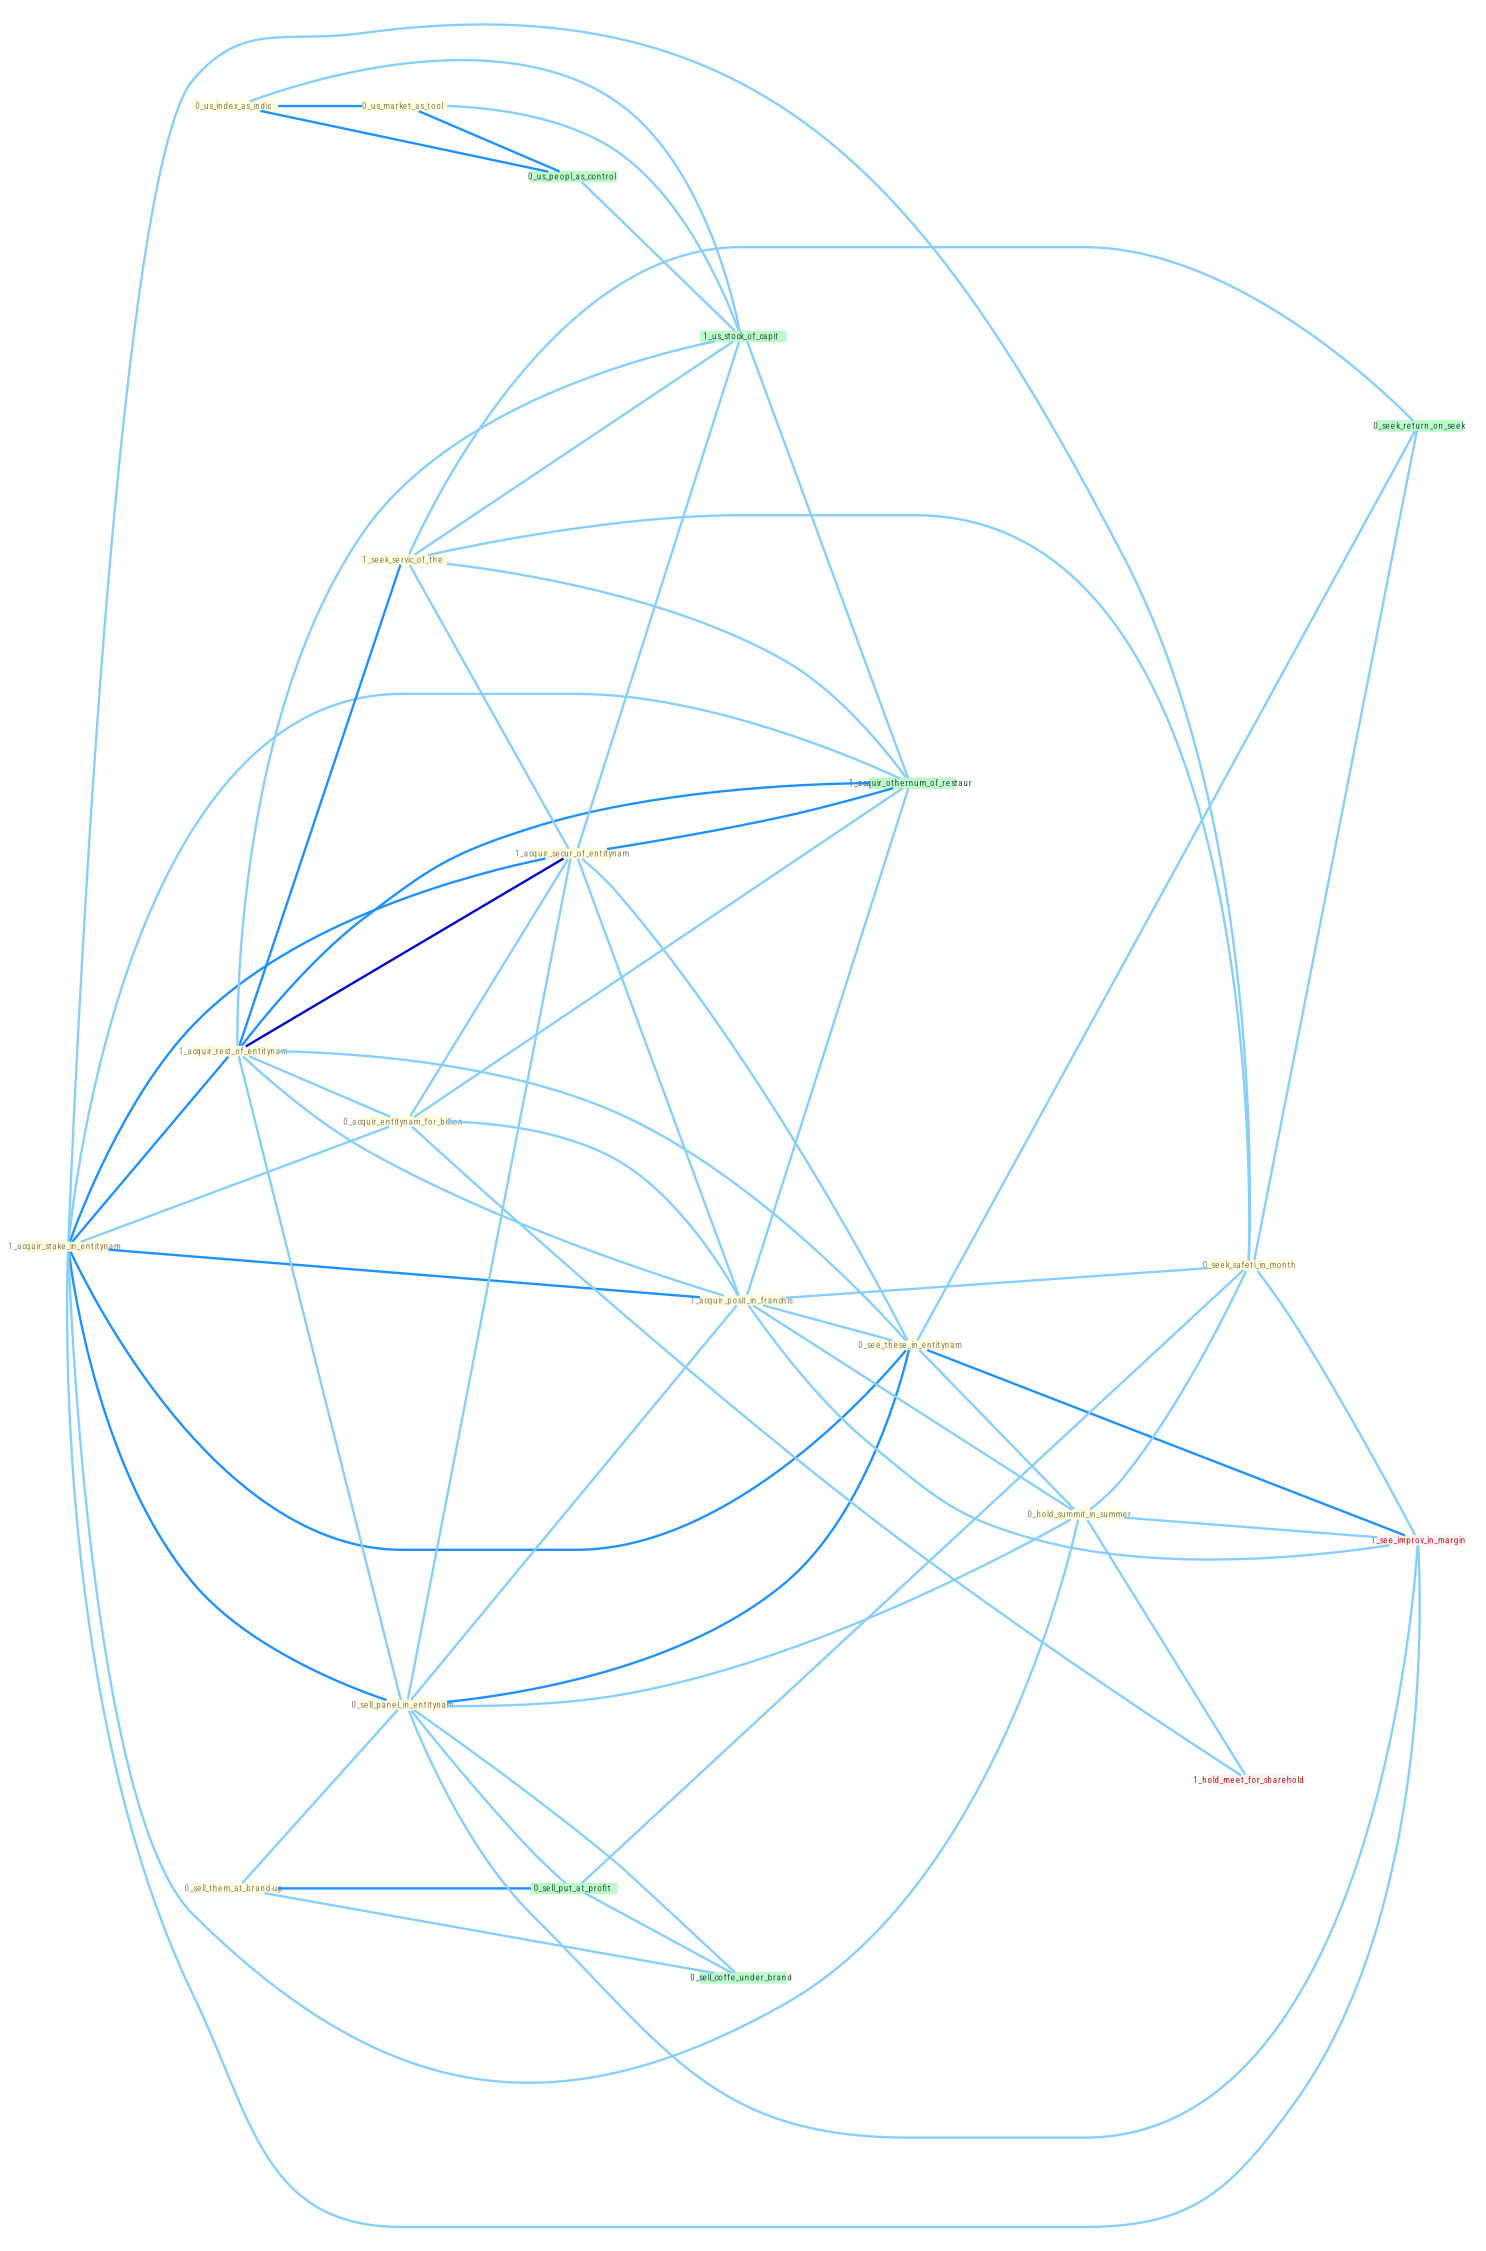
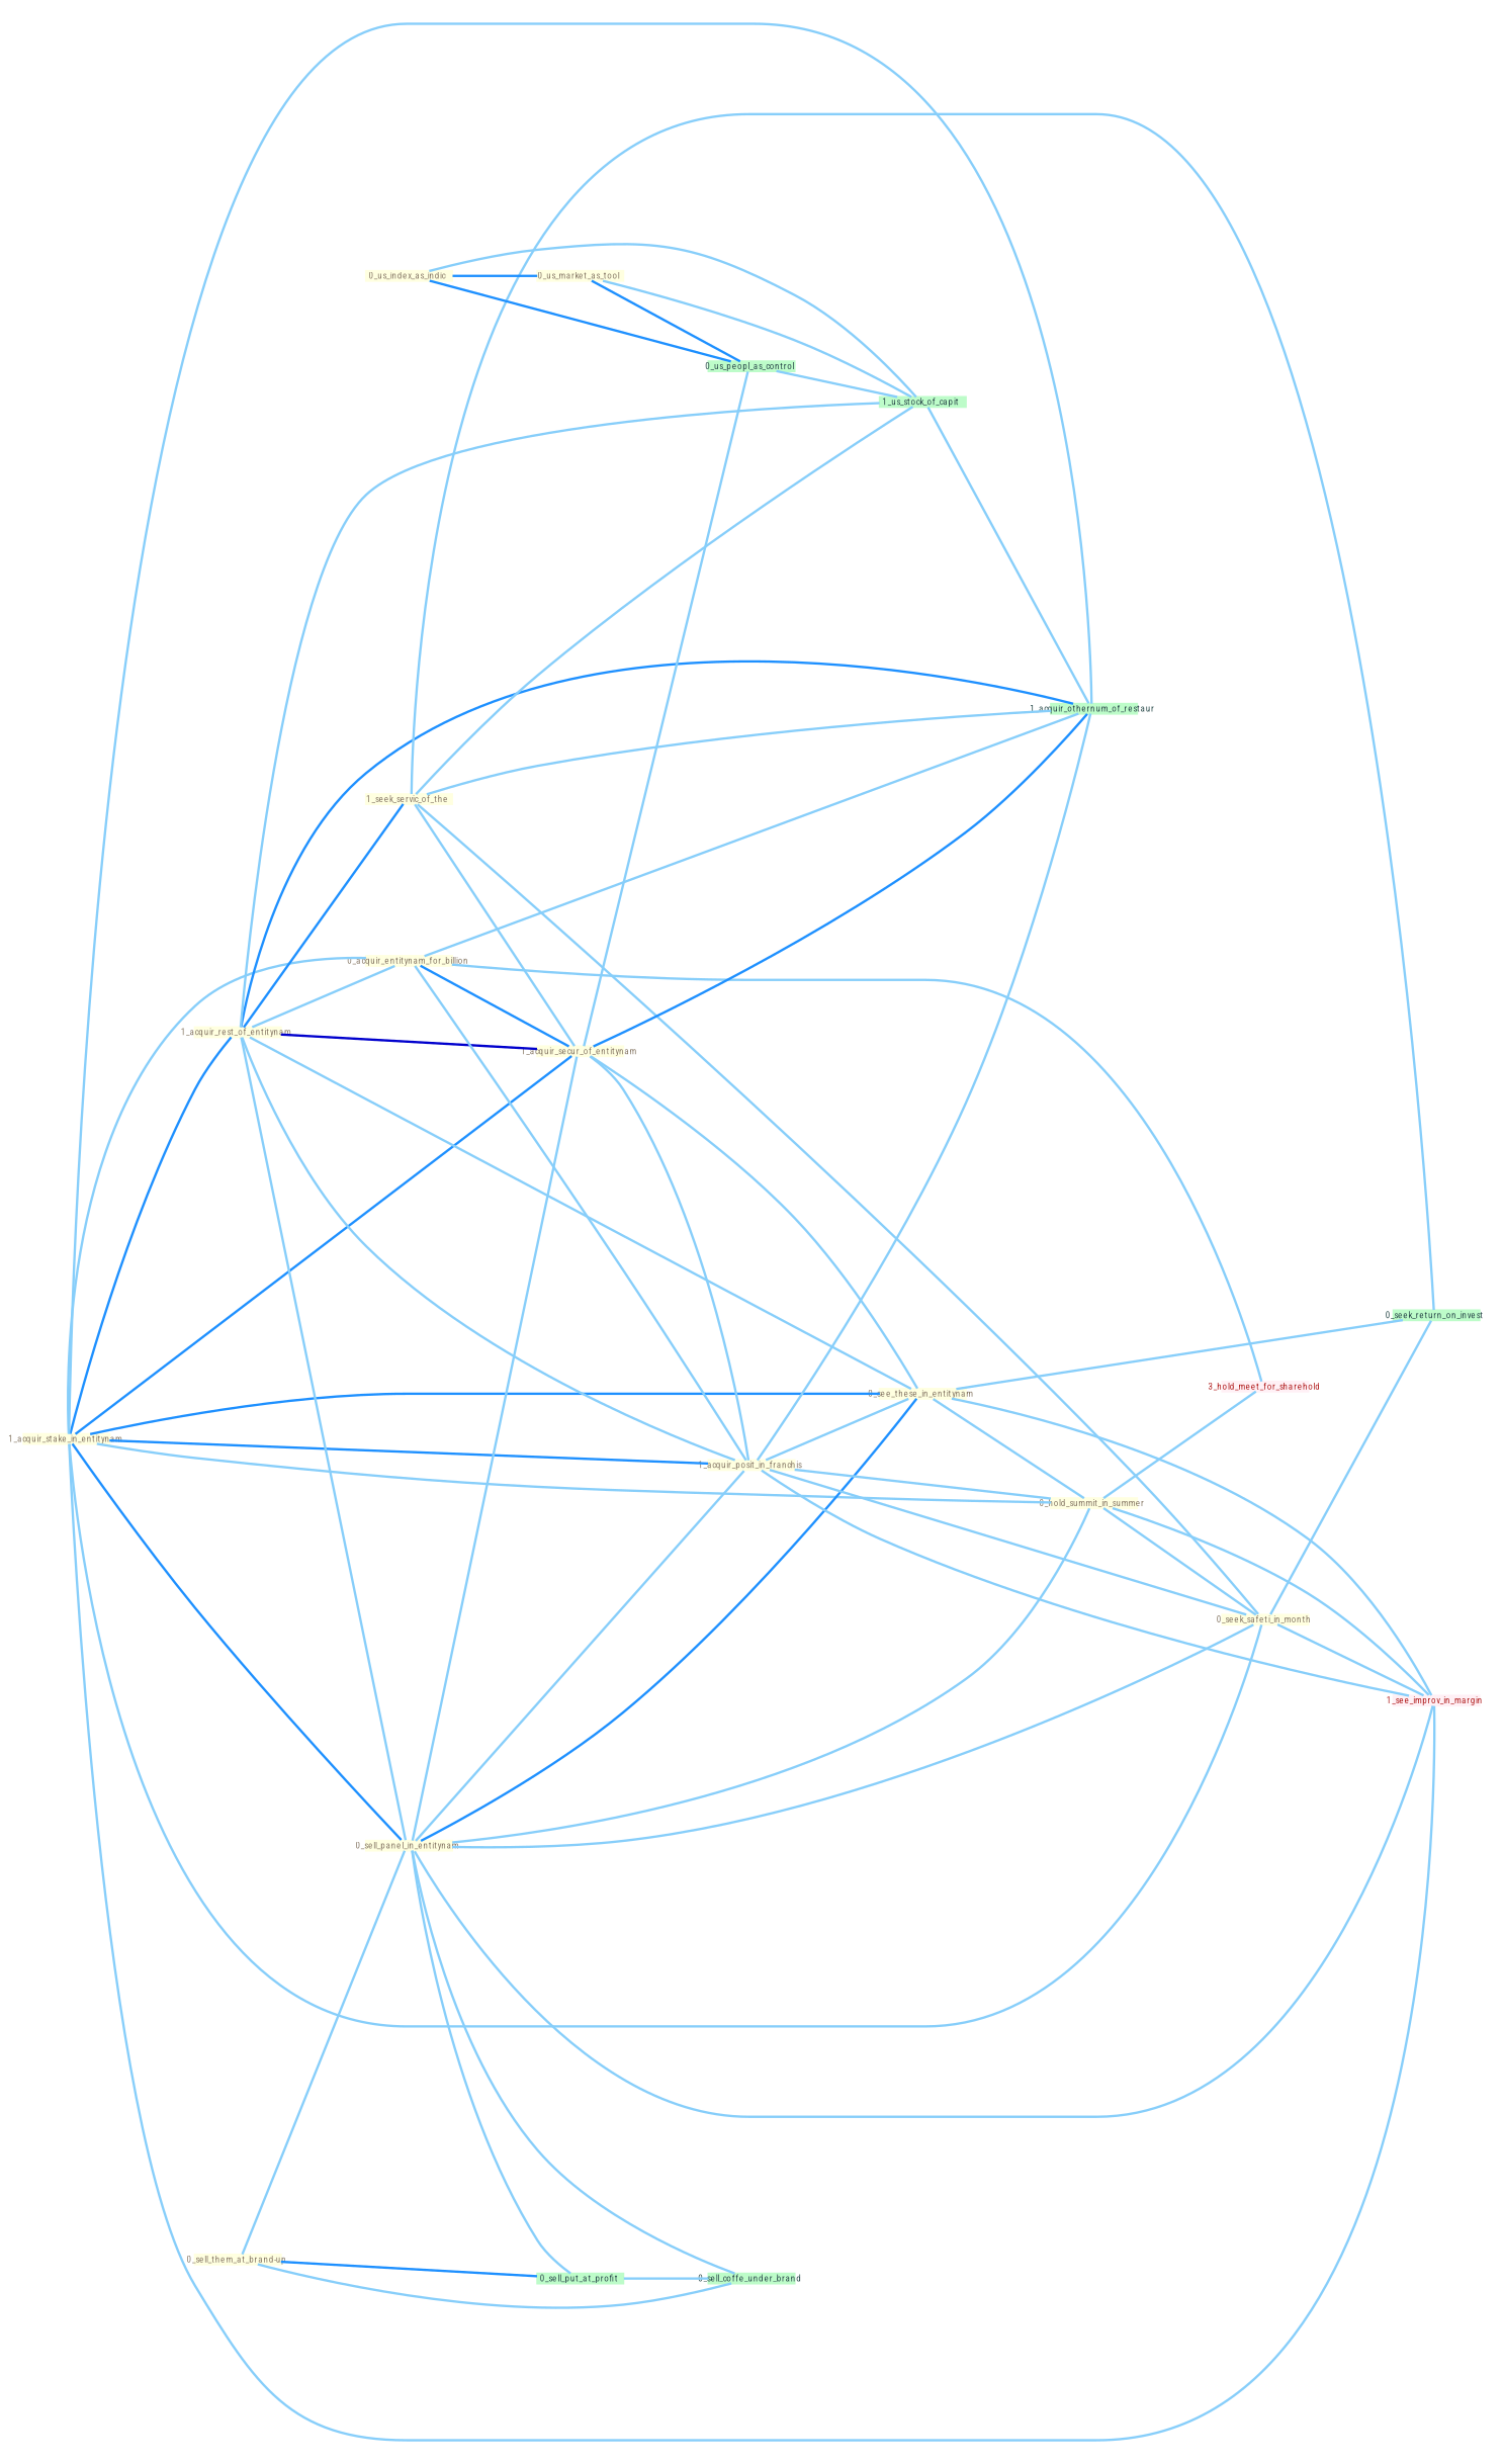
  graph {
    fontname="Roboto Condensed"
    rankdir=LR
    node [color="#ffffe0" fixedsize=true fontcolor="#8b7d6b" fontname="Roboto Condensed" fontsize=4 shape=polygon style=filled]
    edge [color="#87cefa" fontname="Roboto Condensed" w=1]
    "1_acquir_stake_in_entitynam " [height=.06 width=.5]
    n2 [height=.06 label="0_sell_them_at_brand-up" width=.5]
    "1_acquir_rest_of_entitynam " [height=.06 width=.5]
    "1_seek_servic_of_the " [height=.06 width=.5]
    "0_sell_panel_in_entitynam " [height=.06 width=.5]
    "0_acquir_entitynam_for_billion " [height=.06 width=.5]
    "1_acquir_secur_of_entitynam " [height=.06 width=.5]
    "0_us_index_as_indic " [height=.06 width=.5]
    "0_us_market_as_tool " [height=.06 width=.5]
    "1_acquir_posit_in_franchis " [height=.06 width=.5]
    "0_see_these_in_entitynam " [height=.06 width=.5]
    "0_hold_summit_in_summer " [height=.06 width=.5]
    "0_seek_safeti_in_month " [height=.06 width=.5]
    "1_see_improv_in_margin " [color="#fff0f5" fontcolor="#b22222" height=.06 width=.5]
-   "1_hold_meet_for_sharehold " [color="#fff0f5" fontcolor="#b22222" height=.06 width=.5]
+   "1_hold_meet_for_sharehold " [color="#fff0f5" fontcolor="#b22222" height=.06 width=.5 label="3_hold_meet_for_sharehold"]
    "1_acquir_othernum_of_restaur " [color="#BDFCC9" fontcolor="#2f4f4f" height=.06 width=.5]
    "0_sell_put_at_profit " [color="#BDFCC9" fontcolor="#2f4f4f" height=.06 width=.5]
    "0_sell_coffe_under_brand " [color="#BDFCC9" fontcolor="#2f4f4f" height=.06 width=.5]
    "1_us_stock_of_capit " [color="#BDFCC9" fontcolor="#2f4f4f" height=.06 width=.5]
-   "0_seek_return_on_invest " [color="#BDFCC9" fontcolor="#2f4f4f" height=.06 width=.5 label="0_seek_return_on_seek"]
+   "0_seek_return_on_invest " [color="#BDFCC9" fontcolor="#2f4f4f" height=.06 width=.5]
    "0_us_peopl_as_control " [color="#BDFCC9" fontcolor="#2f4f4f" height=.06 width=.5]
    subgraph sub_1 {
      "1_acquir_stake_in_entitynam "
      n2
      "1_acquir_rest_of_entitynam "
      "1_seek_servic_of_the "
      "0_sell_panel_in_entitynam "
      "0_acquir_entitynam_for_billion "
      "1_acquir_secur_of_entitynam "
      "0_us_index_as_indic "
      "0_us_market_as_tool "
      "1_acquir_posit_in_franchis "
      "0_see_these_in_entitynam "
      "0_hold_summit_in_summer "
      "0_seek_safeti_in_month "
    }
    subgraph sub_2 {
      "1_see_improv_in_margin "
      "1_hold_meet_for_sharehold "
    }
    "1_acquir_stake_in_entitynam " -- "1_acquir_rest_of_entitynam " [color="#1e90ff" w=2]
    "1_acquir_stake_in_entitynam " -- "0_sell_panel_in_entitynam " [color="#1e90ff" w=2]
    "1_acquir_stake_in_entitynam " -- "0_acquir_entitynam_for_billion "
    "1_acquir_stake_in_entitynam " -- "1_acquir_secur_of_entitynam " [color="#1e90ff" w=2]
    "1_acquir_stake_in_entitynam " -- "1_acquir_posit_in_franchis " [color="#1e90ff" w=2]
    "1_acquir_stake_in_entitynam " -- "0_see_these_in_entitynam " [color="#1e90ff" w=2]
    "1_acquir_stake_in_entitynam " -- "0_hold_summit_in_summer "
    "1_acquir_stake_in_entitynam " -- "0_seek_safeti_in_month "
    "1_acquir_stake_in_entitynam " -- "1_see_improv_in_margin "
    "1_acquir_stake_in_entitynam " -- "1_acquir_othernum_of_restaur "
    n2 -- "0_sell_panel_in_entitynam "
    n2 -- "0_sell_put_at_profit " [color="#1e90ff" w=2]
    n2 -- "0_sell_coffe_under_brand "
    "1_acquir_rest_of_entitynam " -- "1_seek_servic_of_the " [color="#1e90ff"]
    "1_acquir_rest_of_entitynam " -- "0_sell_panel_in_entitynam "
    "1_acquir_rest_of_entitynam " -- "0_acquir_entitynam_for_billion "
    "1_acquir_rest_of_entitynam " -- "1_acquir_secur_of_entitynam " [color="#0000cd" w=3]
    "1_acquir_rest_of_entitynam " -- "1_acquir_posit_in_franchis "
    "1_acquir_rest_of_entitynam " -- "0_see_these_in_entitynam "
    "1_acquir_rest_of_entitynam " -- "1_acquir_othernum_of_restaur " [color="#1e90ff" w=2]
    "1_acquir_rest_of_entitynam " -- "1_us_stock_of_capit "
    "1_seek_servic_of_the " -- "1_acquir_secur_of_entitynam "
    "1_seek_servic_of_the " -- "0_seek_safeti_in_month "
    "1_seek_servic_of_the " -- "1_acquir_othernum_of_restaur "
    "1_seek_servic_of_the " -- "1_us_stock_of_capit "
    "1_seek_servic_of_the " -- "0_seek_return_on_invest "
    "0_sell_panel_in_entitynam " -- "1_acquir_secur_of_entitynam "
    "0_sell_panel_in_entitynam " -- "1_acquir_posit_in_franchis "
    "0_sell_panel_in_entitynam " -- "0_see_these_in_entitynam " [color="#1e90ff" w=2]
    "0_sell_panel_in_entitynam " -- "0_hold_summit_in_summer "
-   "0_sell_put_at_profit " -- "0_seek_safeti_in_month "
+   "0_sell_panel_in_entitynam " -- "0_seek_safeti_in_month "
    "0_sell_panel_in_entitynam " -- "1_see_improv_in_margin "
    "0_sell_panel_in_entitynam " -- "0_sell_put_at_profit "
    "0_sell_panel_in_entitynam " -- "0_sell_coffe_under_brand "
-   "0_acquir_entitynam_for_billion " -- "1_acquir_secur_of_entitynam "
+   "0_acquir_entitynam_for_billion " -- "1_acquir_secur_of_entitynam " [color="#1e90ff"]
    "0_acquir_entitynam_for_billion " -- "1_acquir_posit_in_franchis "
    "0_acquir_entitynam_for_billion " -- "1_hold_meet_for_sharehold "
    "0_acquir_entitynam_for_billion " -- "1_acquir_othernum_of_restaur "
    "1_acquir_secur_of_entitynam " -- "1_acquir_posit_in_franchis "
    "1_acquir_secur_of_entitynam " -- "0_see_these_in_entitynam "
    "1_acquir_secur_of_entitynam " -- "1_acquir_othernum_of_restaur " [color="#1e90ff" w=2]
-   "1_acquir_secur_of_entitynam " -- "1_us_stock_of_capit "
+   "1_acquir_secur_of_entitynam " -- "0_us_peopl_as_control "
    "0_us_index_as_indic " -- "0_us_market_as_tool " [color="#1e90ff" w=2]
    "0_us_index_as_indic " -- "1_us_stock_of_capit "
    "0_us_index_as_indic " -- "0_us_peopl_as_control " [color="#1e90ff" w=2]
    "0_us_market_as_tool " -- "1_us_stock_of_capit "
    "0_us_market_as_tool " -- "0_us_peopl_as_control " [color="#1e90ff" w=2]
    "1_acquir_posit_in_franchis " -- "0_see_these_in_entitynam "
    "1_acquir_posit_in_franchis " -- "0_hold_summit_in_summer "
    "1_acquir_posit_in_franchis " -- "0_seek_safeti_in_month "
    "1_acquir_posit_in_franchis " -- "1_see_improv_in_margin "
    "1_acquir_posit_in_franchis " -- "1_acquir_othernum_of_restaur "
    "0_see_these_in_entitynam " -- "0_hold_summit_in_summer "
-   "0_see_these_in_entitynam " -- "1_see_improv_in_margin " [color="#1e90ff" w=2]
+   "0_see_these_in_entitynam " -- "1_see_improv_in_margin " [w=2]
    "0_see_these_in_entitynam " -- "0_seek_return_on_invest "
    "0_hold_summit_in_summer " -- "0_seek_safeti_in_month "
    "0_hold_summit_in_summer " -- "1_see_improv_in_margin "
    "0_hold_summit_in_summer " -- "1_hold_meet_for_sharehold "
    "0_seek_safeti_in_month " -- "1_see_improv_in_margin "
    "0_seek_safeti_in_month " -- "0_seek_return_on_invest "
    "0_sell_put_at_profit " -- "0_sell_coffe_under_brand "
    "1_us_stock_of_capit " -- "1_acquir_othernum_of_restaur "
    "0_us_peopl_as_control " -- "1_us_stock_of_capit "
  }
